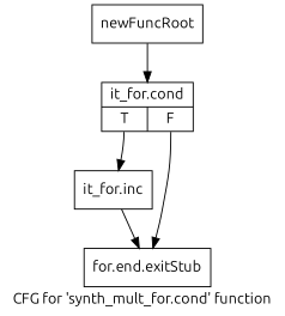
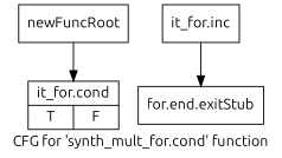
  digraph {
    fontname=Ubuntu
    label="CFG for 'synth_mult_for.cond' function"
    node [fontname=Ubuntu shape=record]
    edge [fontname=Ubuntu]
    n1 [label="{newFuncRoot}"]
    n2 [label="{it_for.cond|{<s0>T|<s1>F}}"]
    n3 [label="{for.end.exitStub}"]
    n4 [label="{it_for.inc}"]
    n1 -> n2
-   n2 -> n3 [tailport=s1]
-   n2 -> n4 [tailport=s0]
    n4 -> n3
  }
